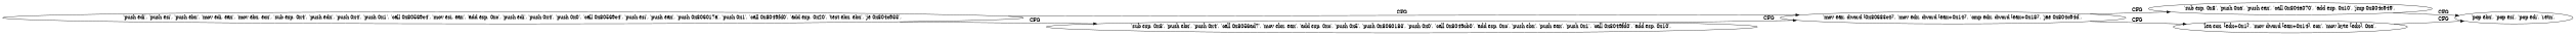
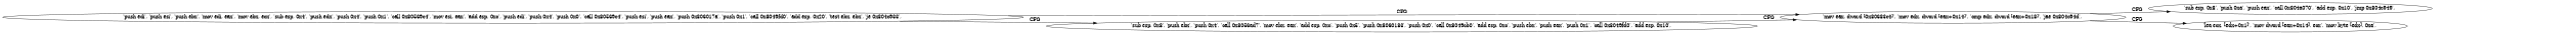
  digraph {
    rankdir=LR
    n1 [label="'push edi', 'push esi', 'push ebx', 'mov edi, eax', 'mov ebx, ecx', 'sub esp, 0x4', 'push edx', 'push 0x4', 'push 0x1', 'call 0x80569c4', 'mov esi, eax', 'add esp, 0xc', 'push edi', 'push 0x4', 'push 0x0', 'call 0x80569c4', 'push esi', 'push eax', 'push 0x806017a', 'push 0x1', 'call 0x8049fd0', 'add esp, 0x20', 'test ebx, ebx', 'je 0x804c933', "]
    n2 [label="'mov eax, dword [0x80683c4]', 'mov edx, dword [eax+0x14]', 'cmp edx, dword [eax+0x18]', 'jae 0x804c94d', "]
    n3 [label="'sub esp, 0x8', 'push ebx', 'push 0x4', 'call 0x8056ad7', 'mov ebx, eax', 'add esp, 0xc', 'push 0x5', 'push 0x8060183', 'push 0x0', 'call 0x8049cb0', 'add esp, 0xc', 'push ebx', 'push eax', 'push 0x1', 'call 0x8049fd0', 'add esp, 0x10', "]
    n4 [label="'sub esp, 0x8', 'push 0xa', 'push eax', 'call 0x804a070', 'add esp, 0x10', 'jmp 0x804c949', "]
    n5 [label="'lea ecx, [edx+0x1]', 'mov dword [eax+0x14], ecx', 'mov byte [edx], 0xa', "]
-   n6 [label="'pop ebx', 'pop esi', 'pop edi', 'retn', "]
    n1 -> n2 [label=CFG]
    n1 -> n3 [label=CFG]
    n2 -> n4 [label=CFG]
    n2 -> n5 [label=CFG]
    n3 -> n2 [label=CFG]
-   n4 -> n6 [label=CFG]
-   n5 -> n6 [label=CFG]
  }
